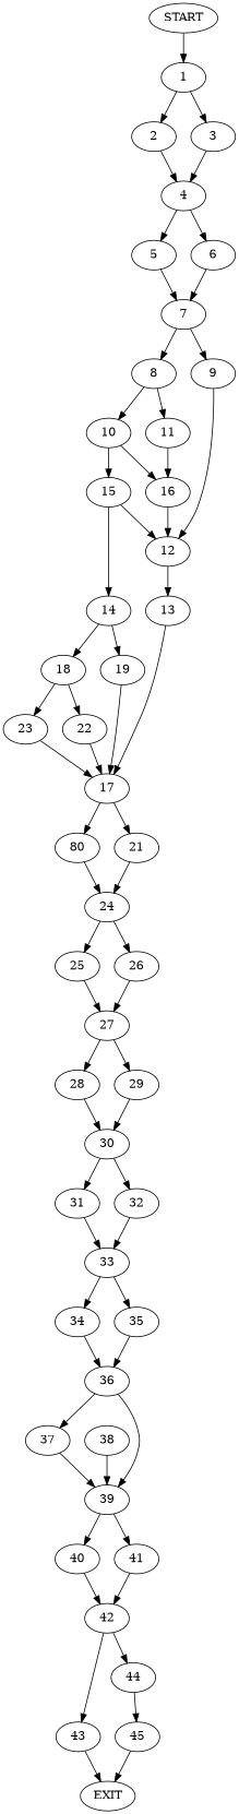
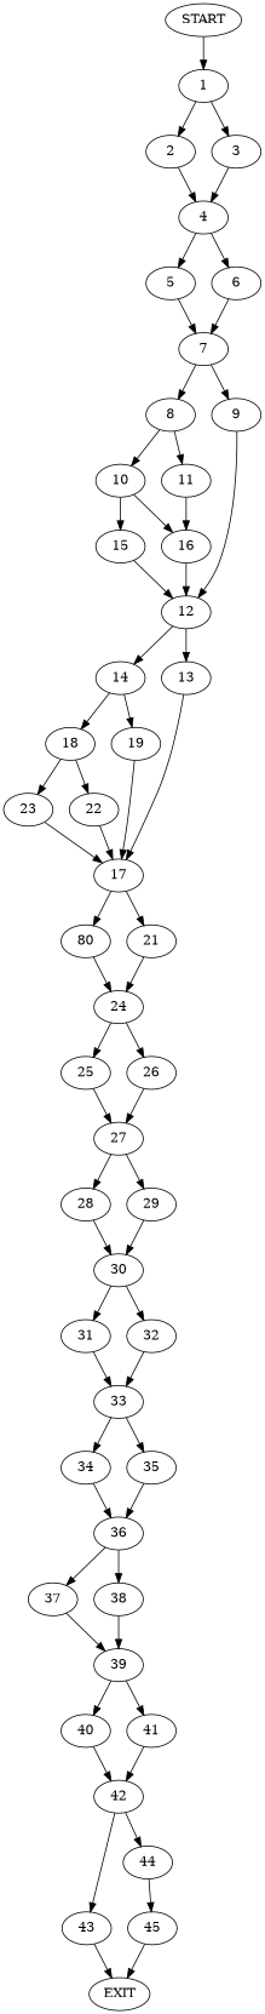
  digraph {
    n1 [label=START]
    1
    2
    3
    n5 [label=EXIT]
    4
    5
    6
    7
    8
    9
    10
    11
    12
    15
    16
    13
    14
    17
    18
    19
    n22 [label=80]
    21
    22
    23
    24
    25
    26
    27
    28
    29
    30
    31
    32
    33
    34
    35
    36
    37
    38
    39
    40
    41
    42
    43
    44
    45
    n1 -> 1
    1 -> 2
    1 -> 3
    2 -> 4
    3 -> 4
    4 -> 5
    4 -> 6
    5 -> 7
    6 -> 7
    7 -> 8
    7 -> 9
    8 -> 10
    8 -> 11
    9 -> 12
    10 -> 15
    10 -> 16
    11 -> 16
    12 -> 13
-   15 -> 14
+   12 -> 14
    15 -> 12
    16 -> 12
    13 -> 17
    14 -> 18
    14 -> 19
    17 -> n22
    17 -> 21
    18 -> 22
    18 -> 23
    19 -> 17
    n22 -> 24
    21 -> 24
    22 -> 17
    23 -> 17
    24 -> 25
    24 -> 26
    25 -> 27
    26 -> 27
    27 -> 28
    27 -> 29
    28 -> 30
    29 -> 30
    30 -> 31
    30 -> 32
    31 -> 33
    32 -> 33
    33 -> 34
    33 -> 35
    34 -> 36
    35 -> 36
    36 -> 37
-   36 -> 39
+   36 -> 38
    37 -> 39
    38 -> 39
    39 -> 40
    39 -> 41
    40 -> 42
    41 -> 42
    42 -> 43
    42 -> 44
    43 -> n5
    44 -> 45
    45 -> n5
  }
